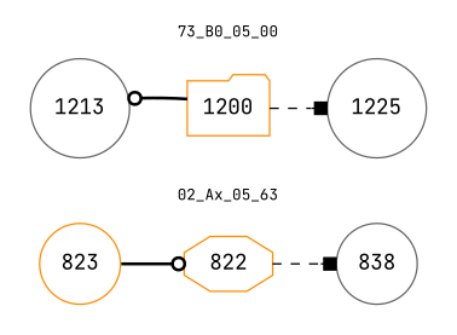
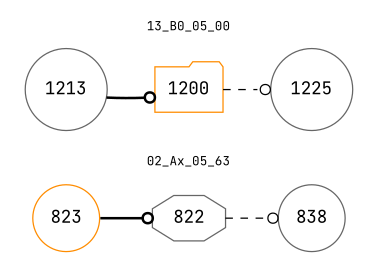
  digraph {
    fontname="JetBrains Mono"
    rankdir=LR
    node [color=darkorange fontname="JetBrains Mono" shape=circle]
    edge [arrowhead=odot color=black fontname="JetBrains Mono" style=bold]
    n1 [label=823]
-   n2 [label=822 shape=octagon]
+   n2 [color=gray40 label=822 shape=octagon]
    n3 [color=gray40 label=838]
    n4 [color=gray40 label=1213]
    n5 [label=1200 shape=folder]
    n6 [color=gray40 label=1225]
    subgraph cluster_1 {
      color=white
      fontsize=10
      label="02_Ax_05_63"
      n1
      n2
      n3
    }
    subgraph cluster_2 {
      color=white
      fontsize=10
-     label="73_B0_05_00"
+     label="13_B0_05_00"
      n4
      n5
      n6
    }
    n1 -> n2
-   n2 -> n3 [arrowhead=box style=dashed]
-   n5 -> n4
-   n5 -> n6 [arrowhead=box style=dashed]
+   n2 -> n3 [style=dashed]
+   n4 -> n5
+   n5 -> n6 [style=dashed]
  }
